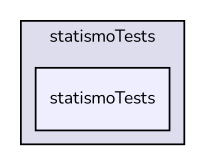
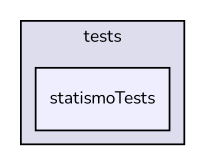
  digraph {
    compound=true
    fontname=Nunito
    n1 [fillcolor="#eeeeff" fontname=Nunito fontsize=10 label=statismoTests pencolor=black shape=box style=filled]
    subgraph cluster_1 {
      bgcolor="#ddddee"
      fontsize=10
-     label=statismoTests
+     label=tests
      pencolor=black
      n1
    }
  }
